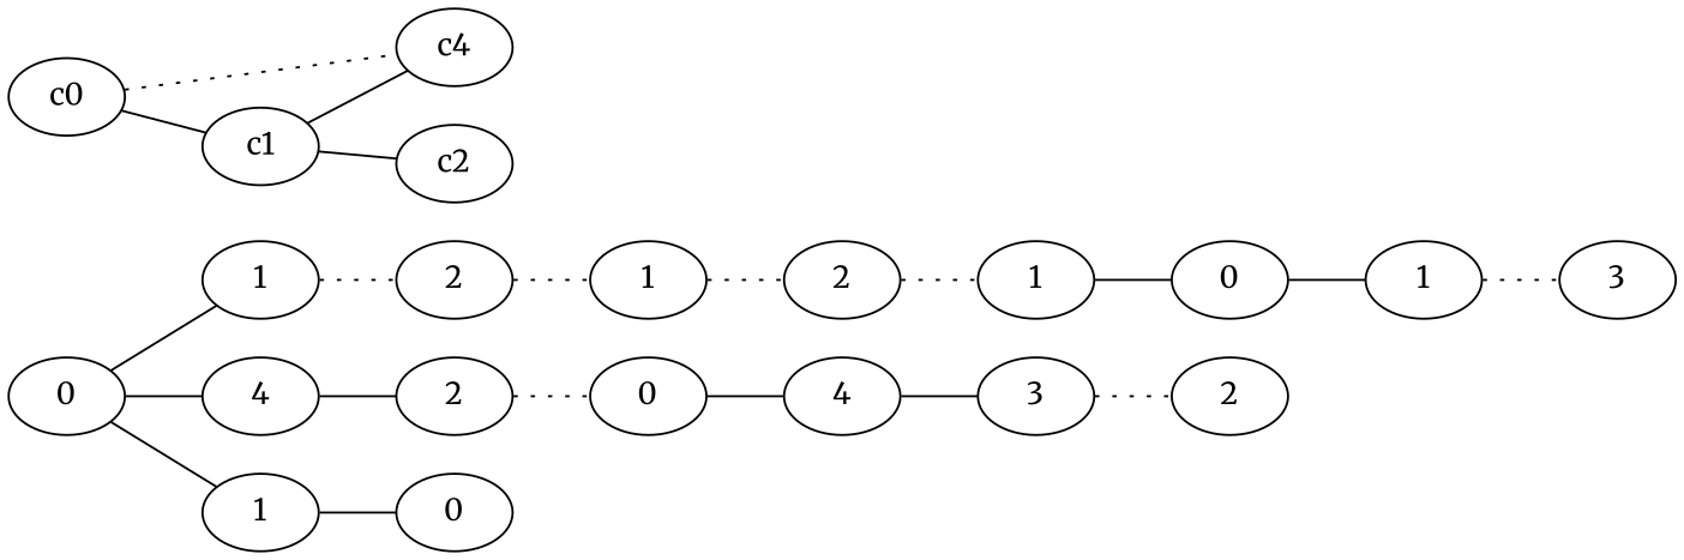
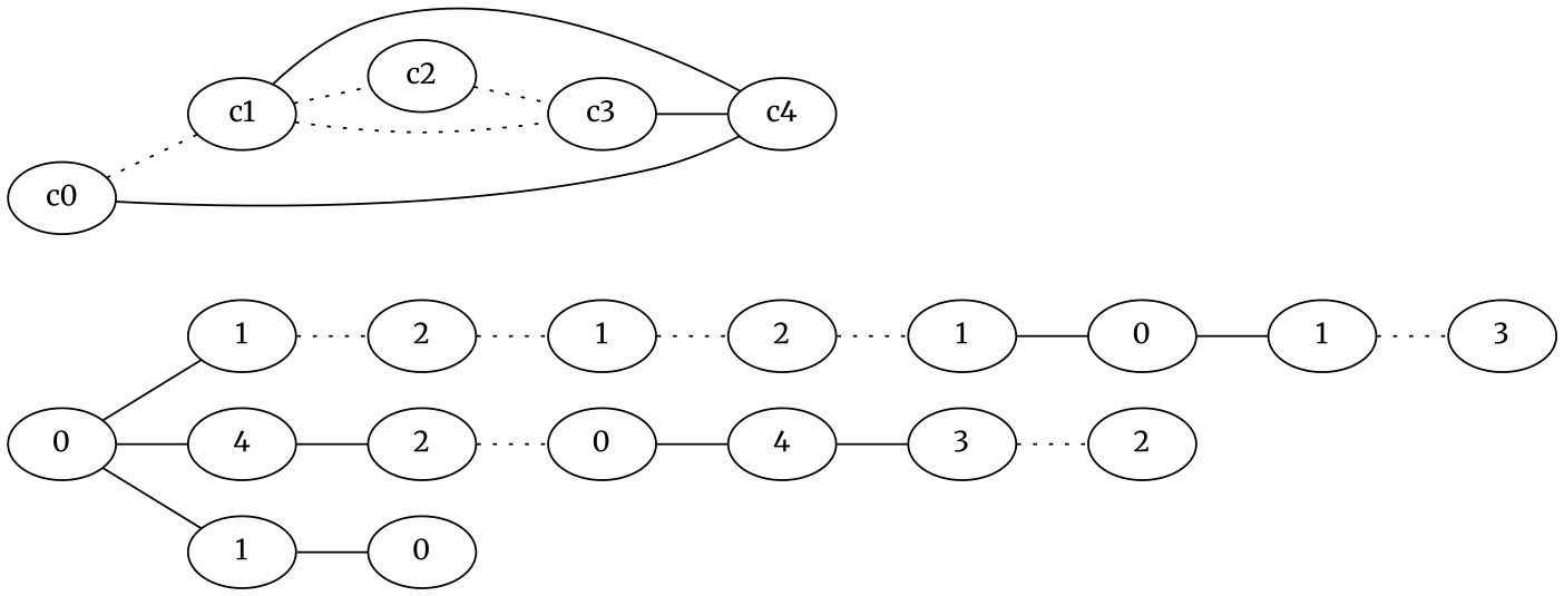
  graph {
    fontname=Merriweather
    rankdir=LR
    node [fontname=Merriweather]
    edge [fontname=Merriweather]
    n1 [label=0]
    n2 [label=1]
    n3 [label=4]
    n4 [label=1]
    n5 [label=2]
    n6 [label=2]
    n7 [label=0]
    n8 [label=1]
    n9 [label=2]
    n10 [label=1]
    n11 [label=0]
    n12 [label=1]
    n13 [label=3]
    n14 [label=0]
    n15 [label=4]
    n16 [label=3]
    n17 [label=2]
    c0
    c1
    c4
    c2
+   c3
    n1 -- n2
    n1 -- n3
    n1 -- n4
    n2 -- n5 [style=dotted]
    n3 -- n6
    n4 -- n7
    n5 -- n8 [style=dotted]
    n6 -- n14 [style=dotted]
    n8 -- n9 [style=dotted]
    n9 -- n10 [style=dotted]
    n10 -- n11
    n11 -- n12
    n12 -- n13 [style=dotted]
    n14 -- n15
    n15 -- n16
    n16 -- n17 [style=dotted]
-   c0 -- c1
-   c0 -- c4 [style=dotted]
+   c0 -- c1 [style=dotted]
+   c0 -- c4
    c1 -- c4
-   c1 -- c2 [style=solid]
+   c1 -- c2 [style=dotted]
+   c1 -- c3 [style=dotted]
+   c2 -- c3 [style=dotted]
+   c3 -- c4
  }
